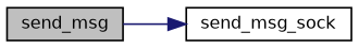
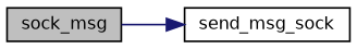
  digraph {
    rankdir=LR
    node [color=black fontname=Helvetica fontsize=10 shape=record style=filled]
-   n1 [fillcolor=grey75 fontcolor=black height=0.2 label=send_msg width=0.4]
+   n1 [fillcolor=grey75 fontcolor=black height=0.2 label=sock_msg width=0.4]
    n2 [fillcolor=white height=0.2 label=send_msg_sock width=0.4]
    n1 -> n2 [color=midnightblue fontname=Helvetica fontsize=10 labelfontname=Helvetica labelfontsize=10 style=solid]
  }
